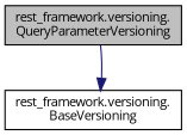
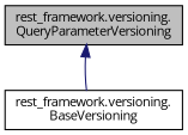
  digraph {
    fontname="Open Sans"
    node [color=black fontname="Open Sans" fontsize=10 shape=record style=filled]
    n1 [fillcolor=grey75 fontcolor=black height=0.2 label="rest_framework.versioning.\lQueryParameterVersioning" width=0.4]
    n2 [fillcolor=white height=0.2 label="rest_framework.versioning.\lBaseVersioning" width=0.4]
-   n2 -> n1 [color=midnightblue dir=back fontname="Open Sans" fontsize=10 labelfontname=Helvetica labelfontsize=10 style=solid]
+   n1 -> n2 [color=midnightblue dir=back fontname="Open Sans" fontsize=10 labelfontname=Helvetica labelfontsize=10 style=solid]
  }
